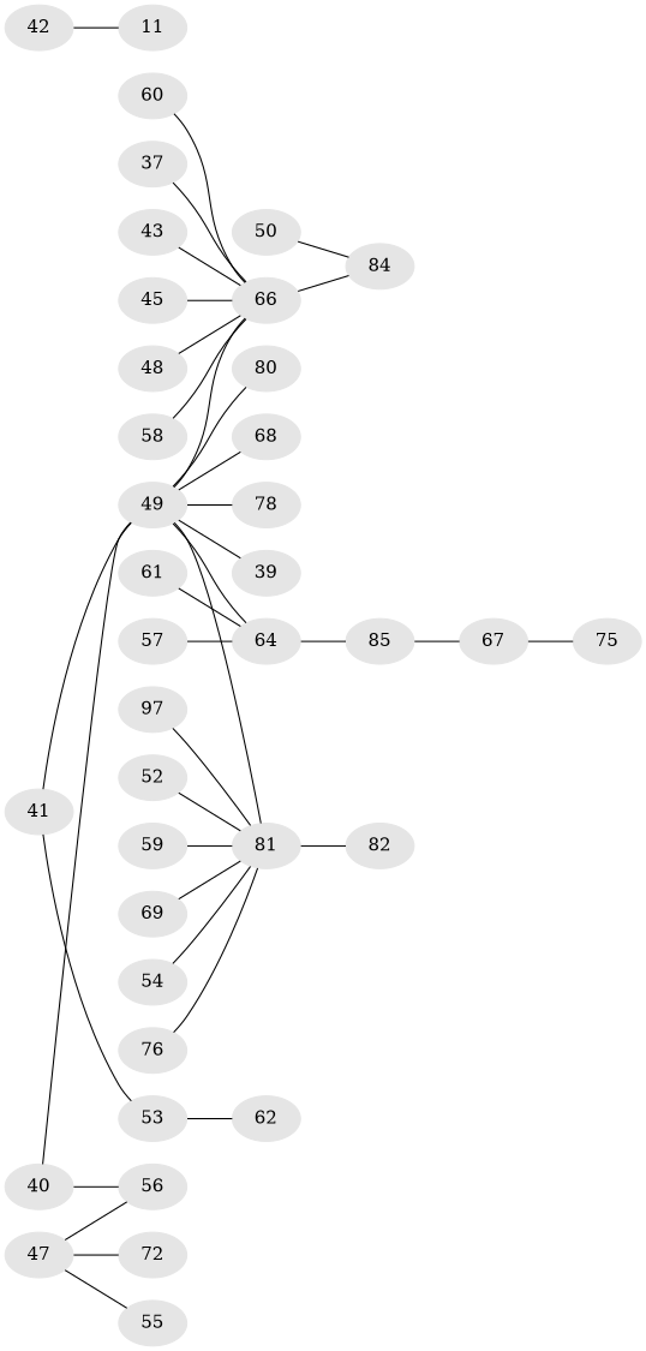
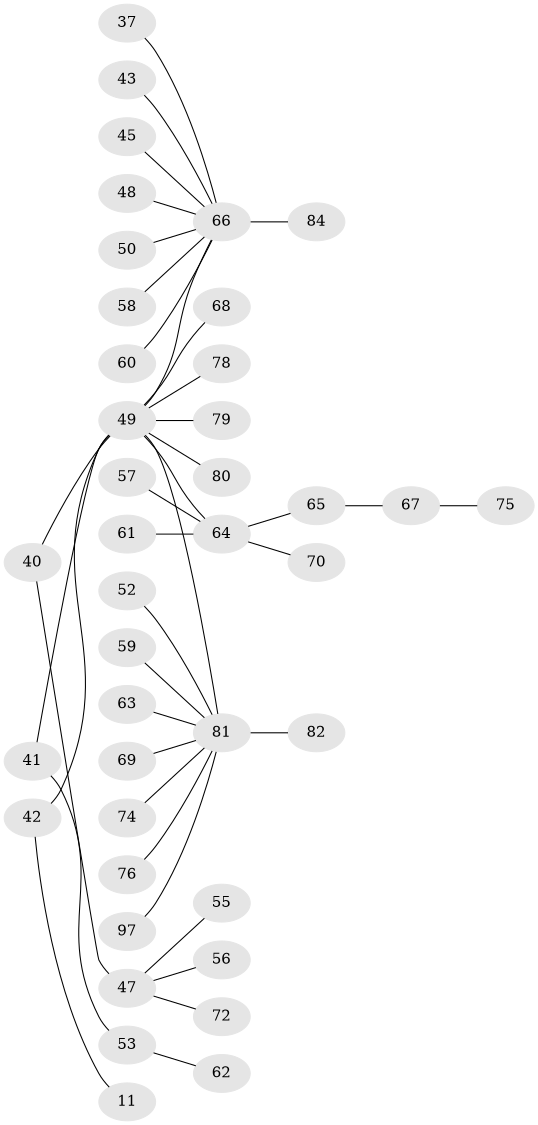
  graph {
    rankdir=LR
    node [color=gray90 style=filled]
    37 [super="+6+7"]
    66 [super="+21+34"]
    84
    40 [super="+35+39"]
    47
    49 [super="+3+9+19+44+15"]
    55
    56
    72
    64 [super="+36+46"]
    68
    78
-   79 [label=39]
+   79
    80
    81 [super="+1+14+16+26+28+54+10+38+51"]
    41 [super="+31"]
    53
    62
    42
    n20 [label=11]
    43
    45
    48
-   65 [label=85]
+   65
+   70
    82
    50
    52
    57
    58
    59
    60
    61
+   63
    67
    75
    69
-   74 [label=54]
+   74
    76
    n40 [label=97]
    37 -- 66
    66 -- 84
-   40 -- 56
+   40 -- 47
    40 -- 49
    47 -- 55
    47 -- 56
    47 -- 72
    49 -- 66
    49 -- 64
    49 -- 68
    49 -- 78
    49 -- 79
    49 -- 80
    49 -- 81
    64 -- 65
+   64 -- 70
    81 -- 82
    41 -- 49
    41 -- 53
    53 -- 62
+   42 -- 49
    42 -- n20
    43 -- 66
    45 -- 66
    48 -- 66
    65 -- 67
-   50 -- 84
+   50 -- 66
    52 -- 81
    57 -- 64
    58 -- 66
    59 -- 81
    60 -- 66
    61 -- 64
+   63 -- 81
    67 -- 75
    69 -- 81
    74 -- 81
    76 -- 81
    n40 -- 81
  }
